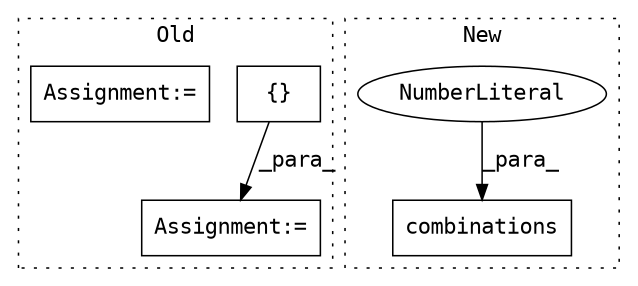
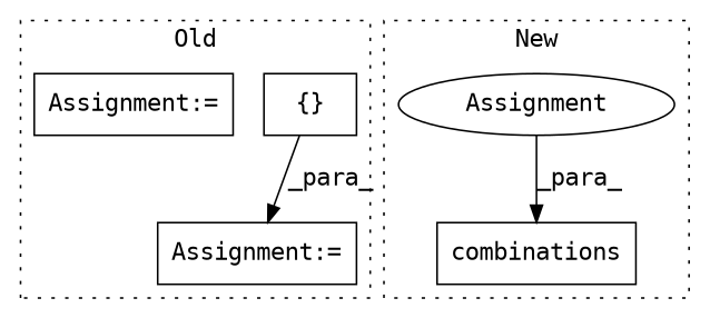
  digraph {
    fontname="DejaVu Sans Mono"
    node [a=7 l=1 shape=box fontname="DejaVu Sans Mono"]
    edge [fontname="DejaVu Sans Mono"]
    n1 [a=4 l="10,2" label="{}" s="12844,12917"]
    n2 [label="Assignment:=" s=12823]
    n3 [label="Assignment:=" s=12658]
    n4 [a=32 l="13,1" label=combinations s="12751,12783"]
-   n5 [a=34 label=NumberLiteral s=12782 shape=ellipse]
+   n5 [a=34 label=Assignment s=12782 shape=ellipse]
    subgraph cluster_1 {
      label=Old
      style=dotted
      n1
      n2
      n3
    }
    subgraph cluster_2 {
      label=New
      style=dotted
      n4
      n5
    }
    n1 -> n2 [label=_para_]
    n5 -> n4 [label=_para_]
  }
